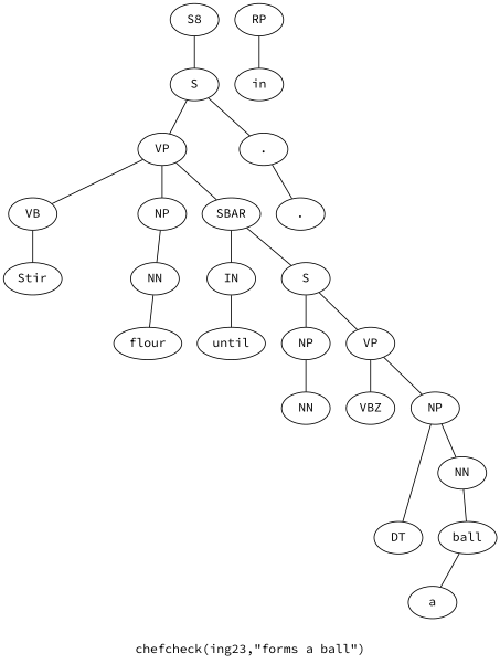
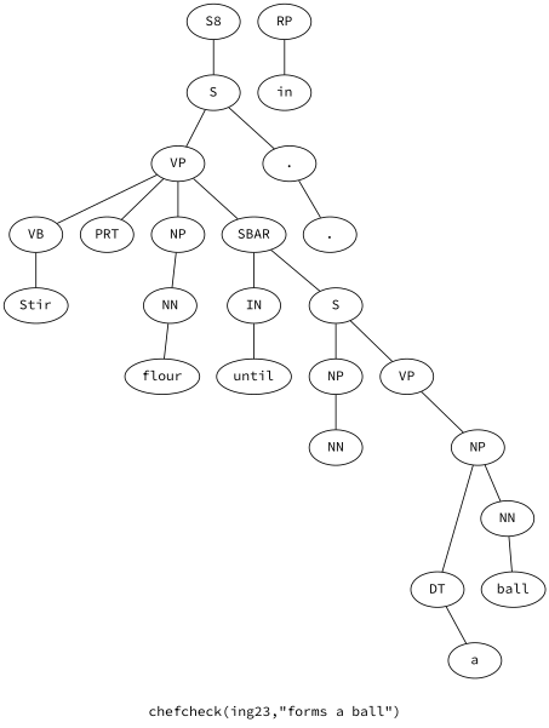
  graph {
    fontname="Source Code Pro"
    label="chefcheck(ing23,\"forms a ball\")"
    node [fontname="Source Code Pro"]
    edge [fontname="Source Code Pro"]
    n1 [label=S8]
    n2 [label=S]
    n3 [label=VP]
    n4 [label="."]
    n5 [label=VB]
+   n6 [label=PRT]
    n7 [label=NP]
    n8 [label=SBAR]
    n9 [label="."]
    n10 [label=Stir]
    n11 [label=NN]
    n12 [label=IN]
    n13 [label=S]
    n14 [label=RP]
    n15 [label=in]
    n16 [label=flour]
    n17 [label=until]
    n18 [label=NP]
    n19 [label=VP]
    n20 [label=NN]
-   n21 [label=VBZ]
    n22 [label=NP]
    n23 [label=DT]
    n24 [label=NN]
    n25 [label=a]
    n26 [label=ball]
    n1 -- n2
    n2 -- n3
    n2 -- n4
    n3 -- n5
+   n3 -- n6
    n3 -- n7
    n3 -- n8
    n4 -- n9
    n5 -- n10
    n7 -- n11
    n8 -- n12
    n8 -- n13
    n11 -- n16
    n12 -- n17
    n13 -- n18
    n13 -- n19
    n14 -- n15
    n18 -- n20
-   n19 -- n21
    n19 -- n22
    n22 -- n23
    n22 -- n24
-   n26 -- n25
+   n23 -- n25
    n24 -- n26
  }
